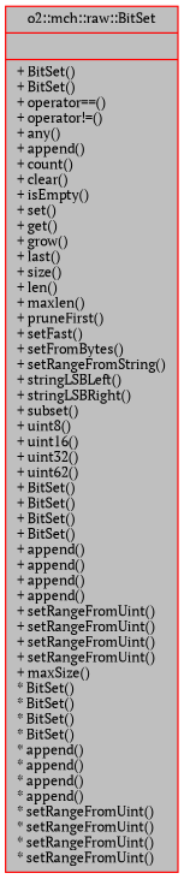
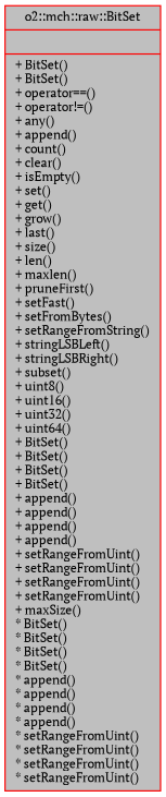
  digraph {
    fontname="PT Serif"
-   n1 [color=red fillcolor=grey75 fontcolor=black fontname="PT Serif" fontsize=10 height=0.2 label="{o2::mch::raw::BitSet\n||+ BitSet()\l+ BitSet()\l+ operator==()\l+ operator!=()\l+ any()\l+ append()\l+ count()\l+ clear()\l+ isEmpty()\l+ set()\l+ get()\l+ grow()\l+ last()\l+ size()\l+ len()\l+ maxlen()\l+ pruneFirst()\l+ setFast()\l+ setFromBytes()\l+ setRangeFromString()\l+ stringLSBLeft()\l+ stringLSBRight()\l+ subset()\l+ uint8()\l+ uint16()\l+ uint32()\l+ uint62()\l+ BitSet()\l+ BitSet()\l+ BitSet()\l+ BitSet()\l+ append()\l+ append()\l+ append()\l+ append()\l+ setRangeFromUint()\l+ setRangeFromUint()\l+ setRangeFromUint()\l+ setRangeFromUint()\l+ maxSize()\l* BitSet()\l* BitSet()\l* BitSet()\l* BitSet()\l* append()\l* append()\l* append()\l* append()\l* setRangeFromUint()\l* setRangeFromUint()\l* setRangeFromUint()\l* setRangeFromUint()\l}" shape=record style=filled width=0.4]
+   n1 [color=red fillcolor=grey75 fontcolor=black fontname="PT Serif" fontsize=10 height=0.2 label="{o2::mch::raw::BitSet\n||+ BitSet()\l+ BitSet()\l+ operator==()\l+ operator!=()\l+ any()\l+ append()\l+ count()\l+ clear()\l+ isEmpty()\l+ set()\l+ get()\l+ grow()\l+ last()\l+ size()\l+ len()\l+ maxlen()\l+ pruneFirst()\l+ setFast()\l+ setFromBytes()\l+ setRangeFromString()\l+ stringLSBLeft()\l+ stringLSBRight()\l+ subset()\l+ uint8()\l+ uint16()\l+ uint32()\l+ uint64()\l+ BitSet()\l+ BitSet()\l+ BitSet()\l+ BitSet()\l+ append()\l+ append()\l+ append()\l+ append()\l+ setRangeFromUint()\l+ setRangeFromUint()\l+ setRangeFromUint()\l+ setRangeFromUint()\l+ maxSize()\l* BitSet()\l* BitSet()\l* BitSet()\l* BitSet()\l* append()\l* append()\l* append()\l* append()\l* setRangeFromUint()\l* setRangeFromUint()\l* setRangeFromUint()\l* setRangeFromUint()\l}" shape=record style=filled width=0.4]
  }
